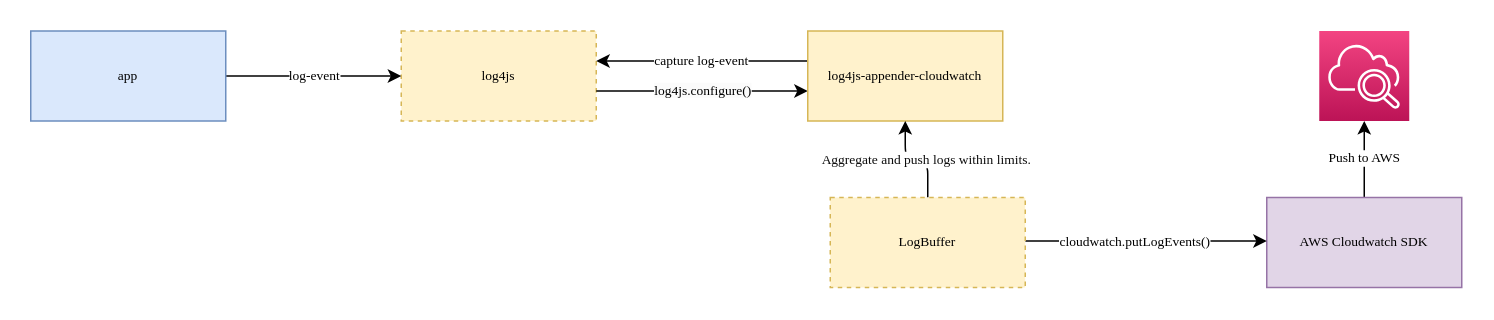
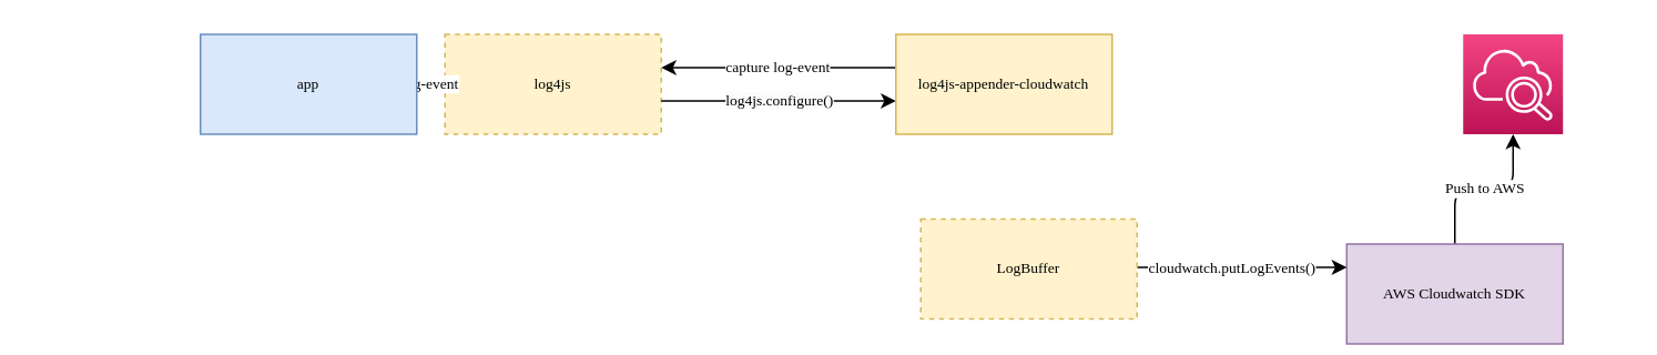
  <mxCell id="0" />
  <mxCell id="1" parent="0" />
  <mxCell id="2" value="Push to AWS" style="edgeStyle=orthogonalEdgeStyle;html=1;labelBackgroundColor=default;fontSize=9;fontColor=#000000;fontFamily=JetBrains mono;" parent="1" source="3" target="11" edge="1"><mxGeometry relative="1" as="geometry"><mxPoint x="1059" y="240" as="targetPoint" /></mxGeometry></mxCell>
- <mxCell id="3" value="AWS Cloudwatch SDK" style="whiteSpace=wrap;html=1;fillColor=#e1d5e7;strokeColor=#9673a6;fontFamily=JetBrains mono;fontSize=9;fontColor=#000000;" parent="1" vertex="1"><mxGeometry x="844" y="131" width="130" height="60" as="geometry" /></mxCell>
+ <mxCell id="3" value="AWS Cloudwatch SDK" style="whiteSpace=wrap;html=1;fillColor=#e1d5e7;strokeColor=#9673a6;fontFamily=JetBrains mono;fontSize=9;fontColor=#000000;" parent="1" vertex="1"><mxGeometry x="809" y="146" width="130" height="60" as="geometry" /></mxCell>
  <mxCell id="4" value="log4js" style="whiteSpace=wrap;html=1;fillColor=#fff2cc;strokeColor=#d6b656;fontFamily=JetBrains mono;fontSize=9;fontColor=#000000;dashed=1;" parent="1" vertex="1"><mxGeometry x="267" y="20" width="130" height="60" as="geometry" /></mxCell>
  <mxCell id="5" value="&lt;div style=&quot;line-height: 18px; font-size: 9px;&quot;&gt;&lt;div style=&quot;line-height: 18px; font-size: 9px;&quot;&gt;&lt;span style=&quot;font-size: 9px;&quot;&gt;cloudwatch&lt;/span&gt;&lt;span style=&quot;font-size: 9px;&quot;&gt;.&lt;/span&gt;putLogEvents()&lt;/div&gt;&lt;/div&gt;" style="edgeStyle=orthogonalEdgeStyle;html=1;fontFamily=JetBrains mono;fontSize=9;fontColor=#000000;" parent="1" source="13" target="3" edge="1"><mxGeometry x="-0.097" relative="1" as="geometry"><mxPoint x="559" y="10" as="sourcePoint" /><Array as="points"><mxPoint x="780" y="160" /><mxPoint x="780" y="160" /></Array><mxPoint as="offset" /></mxGeometry></mxCell>
  <mxCell id="6" value="&lt;span style=&quot;background-color: rgb(251, 251, 251); font-size: 9px;&quot;&gt;log4js.configure()&lt;/span&gt;" style="edgeStyle=orthogonalEdgeStyle;html=1;labelBackgroundColor=default;fontFamily=JetBrains mono;fontSize=9;fontColor=#000000;" parent="1" source="4" target="8" edge="1"><mxGeometry relative="1" as="geometry"><Array as="points"><mxPoint x="476" y="60" /><mxPoint x="476" y="60" /></Array></mxGeometry></mxCell>
  <mxCell id="7" value="capture log-event" style="edgeStyle=orthogonalEdgeStyle;html=1;labelBackgroundColor=default;fontSize=9;fontColor=#000000;fontFamily=JetBrains mono;" parent="1" source="8" target="4" edge="1"><mxGeometry relative="1" as="geometry"><Array as="points"><mxPoint x="466" y="40" /><mxPoint x="466" y="40" /></Array><mxPoint as="offset" /></mxGeometry></mxCell>
  <mxCell id="8" value="log4js-appender-cloudwatch" style="whiteSpace=wrap;html=1;fillColor=#fff2cc;strokeColor=#d6b656;fontFamily=JetBrains mono;fontSize=9;fontColor=#000000;" parent="1" vertex="1"><mxGeometry x="538" y="20" width="130" height="60" as="geometry" /></mxCell>
  <mxCell id="9" value="log-event" style="edgeStyle=orthogonalEdgeStyle;html=1;fontFamily=JetBrains mono;fontSize=9;fontColor=#000000;" parent="1" source="10" target="4" edge="1"><mxGeometry relative="1" as="geometry" /></mxCell>
- <mxCell id="10" value="app" style="whiteSpace=wrap;html=1;fillColor=#dae8fc;strokeColor=#6c8ebf;fontFamily=JetBrains mono;fontSize=9;fontColor=#000000;" parent="1" vertex="1"><mxGeometry x="20" y="20" width="130" height="60" as="geometry" /></mxCell>
+ <mxCell id="10" value="app" style="whiteSpace=wrap;html=1;fillColor=#dae8fc;strokeColor=#6c8ebf;fontFamily=JetBrains mono;fontSize=9;fontColor=#000000;" parent="1" vertex="1"><mxGeometry x="120" y="20" width="130" height="60" as="geometry" /></mxCell>
  <mxCell id="11" value="" style="points=[[0,0,0],[0.25,0,0],[0.5,0,0],[0.75,0,0],[1,0,0],[0,1,0],[0.25,1,0],[0.5,1,0],[0.75,1,0],[1,1,0],[0,0.25,0],[0,0.5,0],[0,0.75,0],[1,0.25,0],[1,0.5,0],[1,0.75,0]];points=[[0,0,0],[0.25,0,0],[0.5,0,0],[0.75,0,0],[1,0,0],[0,1,0],[0.25,1,0],[0.5,1,0],[0.75,1,0],[1,1,0],[0,0.25,0],[0,0.5,0],[0,0.75,0],[1,0.25,0],[1,0.5,0],[1,0.75,0]];outlineConnect=0;fontColor=#232F3E;gradientColor=#F34482;gradientDirection=north;fillColor=#BC1356;strokeColor=#ffffff;dashed=0;verticalLabelPosition=bottom;verticalAlign=top;align=center;html=1;fontSize=9;fontStyle=0;aspect=fixed;shape=mxgraph.aws4.resourceIcon;resIcon=mxgraph.aws4.cloudwatch_2;fontFamily=JetBrains mono;" vertex="1" parent="1"><mxGeometry x="879" y="20" width="60" height="60" as="geometry" /></mxCell>
- <mxCell id="12" value="&lt;span style=&quot;color: rgb(13, 13, 13); text-align: start;&quot;&gt;&lt;font style=&quot;font-size: 9px;&quot;&gt;Aggregate and push logs within limits.&lt;/font&gt;&lt;/span&gt;" style="edgeStyle=orthogonalEdgeStyle;html=1;fontSize=9;fontColor=#000000;fontFamily=JetBrains mono;" edge="1" parent="1" source="13" target="8"><mxGeometry x="-0.176" relative="1" as="geometry"><mxPoint as="offset" /></mxGeometry></mxCell>
  <mxCell id="13" value="LogBuffer" style="whiteSpace=wrap;html=1;fillColor=#fff2cc;strokeColor=#d6b656;fontFamily=JetBrains mono;fontSize=9;fontColor=#000000;dashed=1;" vertex="1" parent="1"><mxGeometry x="553" y="131" width="130" height="60" as="geometry" /></mxCell>
